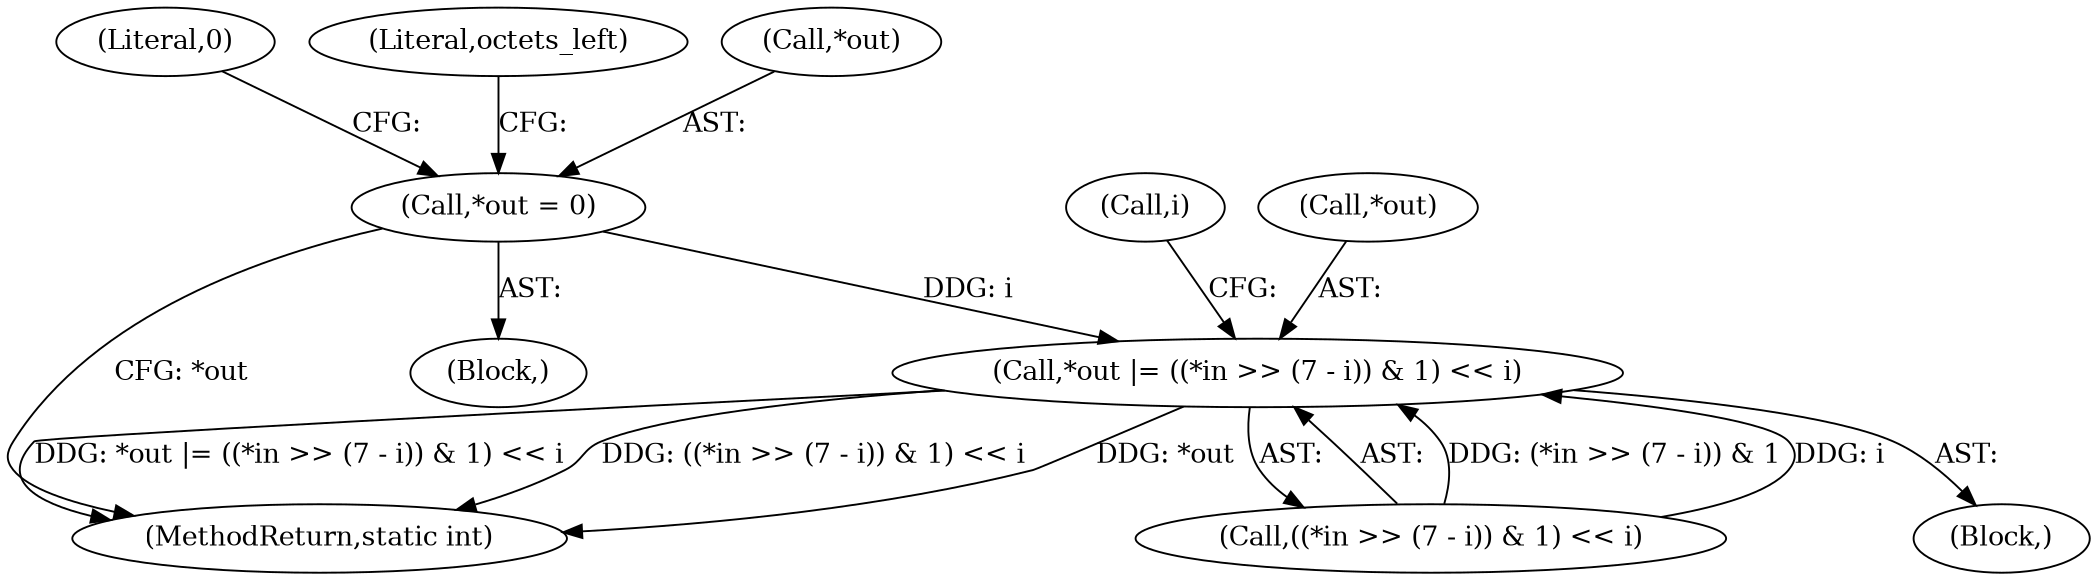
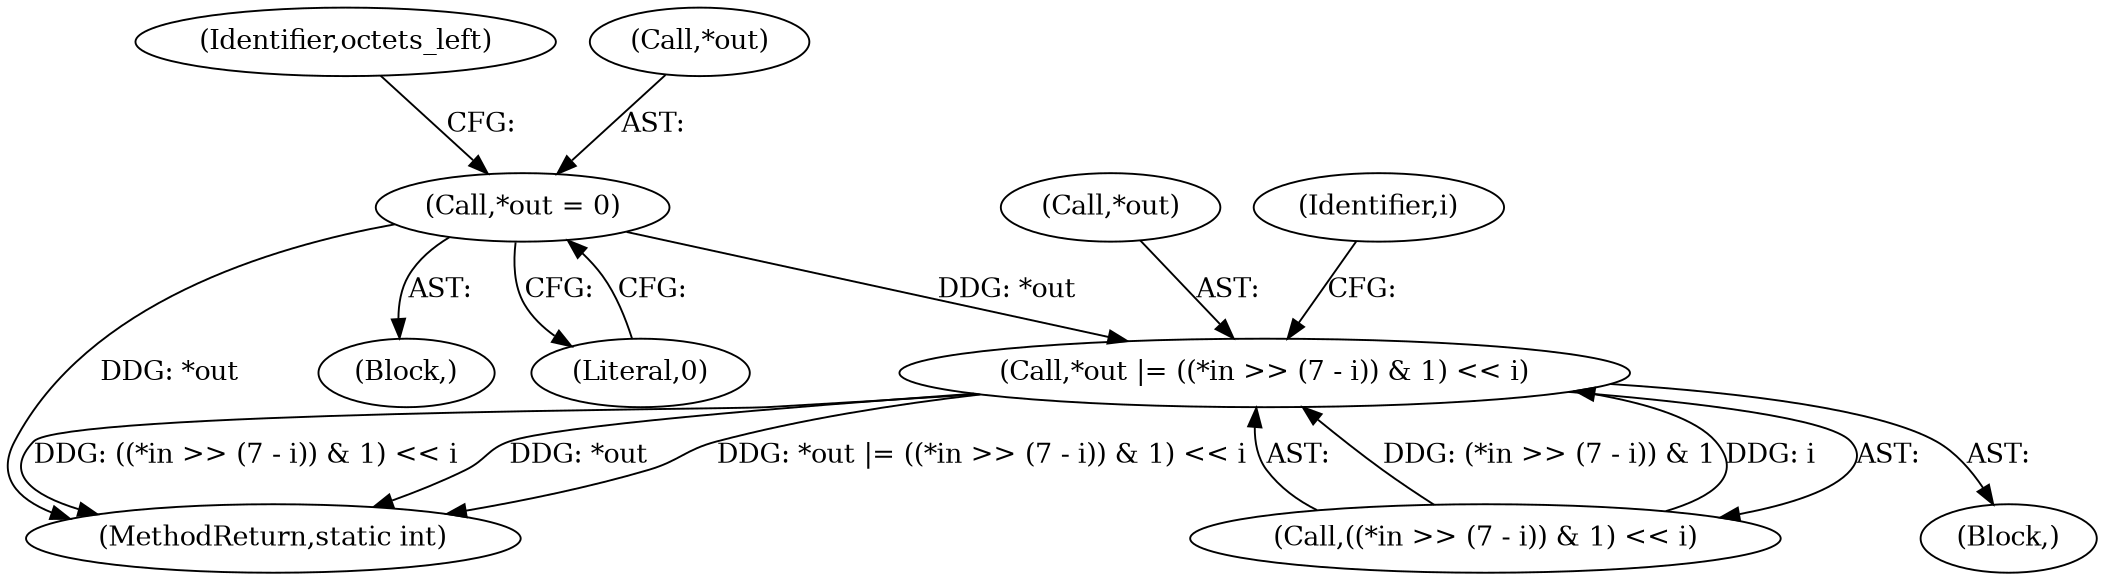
  digraph {
    n1 [label="(Call,*out = 0)"]
    n2 [label="(Call,*out |= ((*in >> (7 - i)) & 1) << i)"]
    n3 [label="(Block,)"]
    n4 [label="(Literal,0)"]
    n5 [label="(MethodReturn,static int)"]
    n6 [label="(Call,((*in >> (7 - i)) & 1) << i)"]
    n7 [label="(Block,)"]
-   n8 [label="(Call,i)"]
-   n9 [label="(Literal,octets_left)"]
+   n8 [label="(Identifier,i)"]
+   n9 [label="(Identifier,octets_left)"]
    n10 [label="(Call,*out)"]
    n11 [label="(Call,*out)"]
-   n1 -> n2 [label="DDG: i"]
+   n1 -> n2 [label="DDG: *out"]
    n1 -> n3 [label="AST: "]
-   n1 -> n5 [label="CFG: *out"]
+   n1 -> n4 [label="CFG: "]
+   n1 -> n5 [label="DDG: *out"]
    n2 -> n5 [label="DDG: *out"]
    n2 -> n5 [label="DDG: *out |= ((*in >> (7 - i)) & 1) << i"]
    n2 -> n5 [label="DDG: ((*in >> (7 - i)) & 1) << i"]
    n2 -> n6 [label="AST: "]
    n2 -> n7 [label="AST: "]
    n4 -> n1 [label="CFG: "]
    n6 -> n2 [label="AST: "]
    n6 -> n2 [label="DDG: (*in >> (7 - i)) & 1"]
    n6 -> n2 [label="DDG: i"]
    n8 -> n2 [label="CFG: "]
    n9 -> n1 [label="CFG: "]
    n10 -> n2 [label="AST: "]
    n11 -> n1 [label="AST: "]
  }
